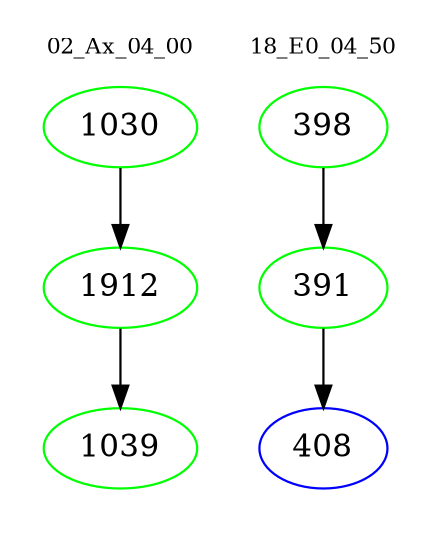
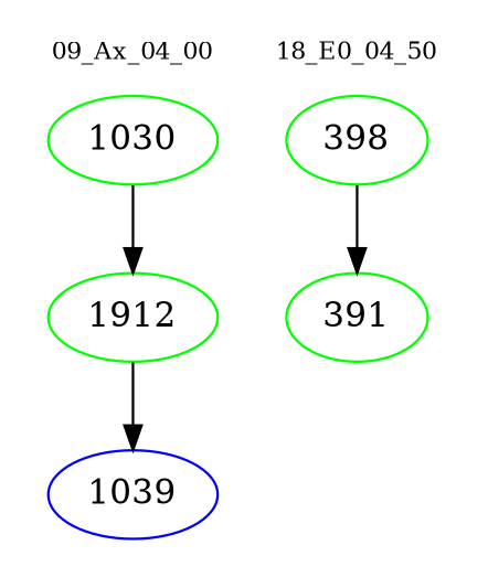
  digraph {
    node [color=green]
    edge [color=black]
    n1 [label=1030]
    n2 [label=1912]
-   n3 [label=1039]
+   n3 [color=blue label=1039]
    n4 [label=398]
    n5 [label=391]
-   n6 [color=blue label=408]
    subgraph cluster_1 {
      color=white
      fontsize=10
-     label="02_Ax_04_00"
+     label="09_Ax_04_00"
      n1
      n2
      n3
    }
    subgraph cluster_2 {
      color=white
      fontsize=10
      label="18_E0_04_50"
      n4
      n5
-     n6
    }
    n1 -> n2
    n2 -> n3
    n4 -> n5
-   n5 -> n6
  }
